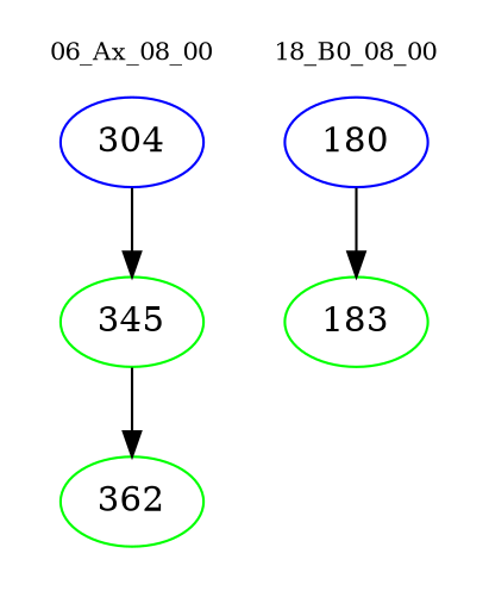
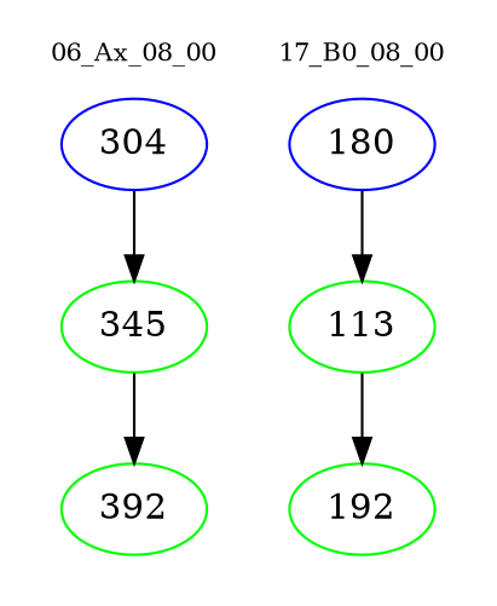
  digraph {
    node [color=green]
    edge [color=black]
    n1 [color=blue label=304]
    n2 [label=345]
-   n3 [label=362]
+   n3 [label=392]
    n4 [color=blue label=180]
-   n5 [label=183]
+   n5 [label=113]
+   n6 [label=192]
    subgraph cluster_1 {
      color=white
      fontsize=10
      label="06_Ax_08_00"
      n1
      n2
      n3
    }
    subgraph cluster_2 {
      color=white
      fontsize=10
-     label="18_B0_08_00"
+     label="17_B0_08_00"
      n4
      n5
+     n6
    }
    n1 -> n2
    n2 -> n3
    n4 -> n5
+   n5 -> n6
  }
